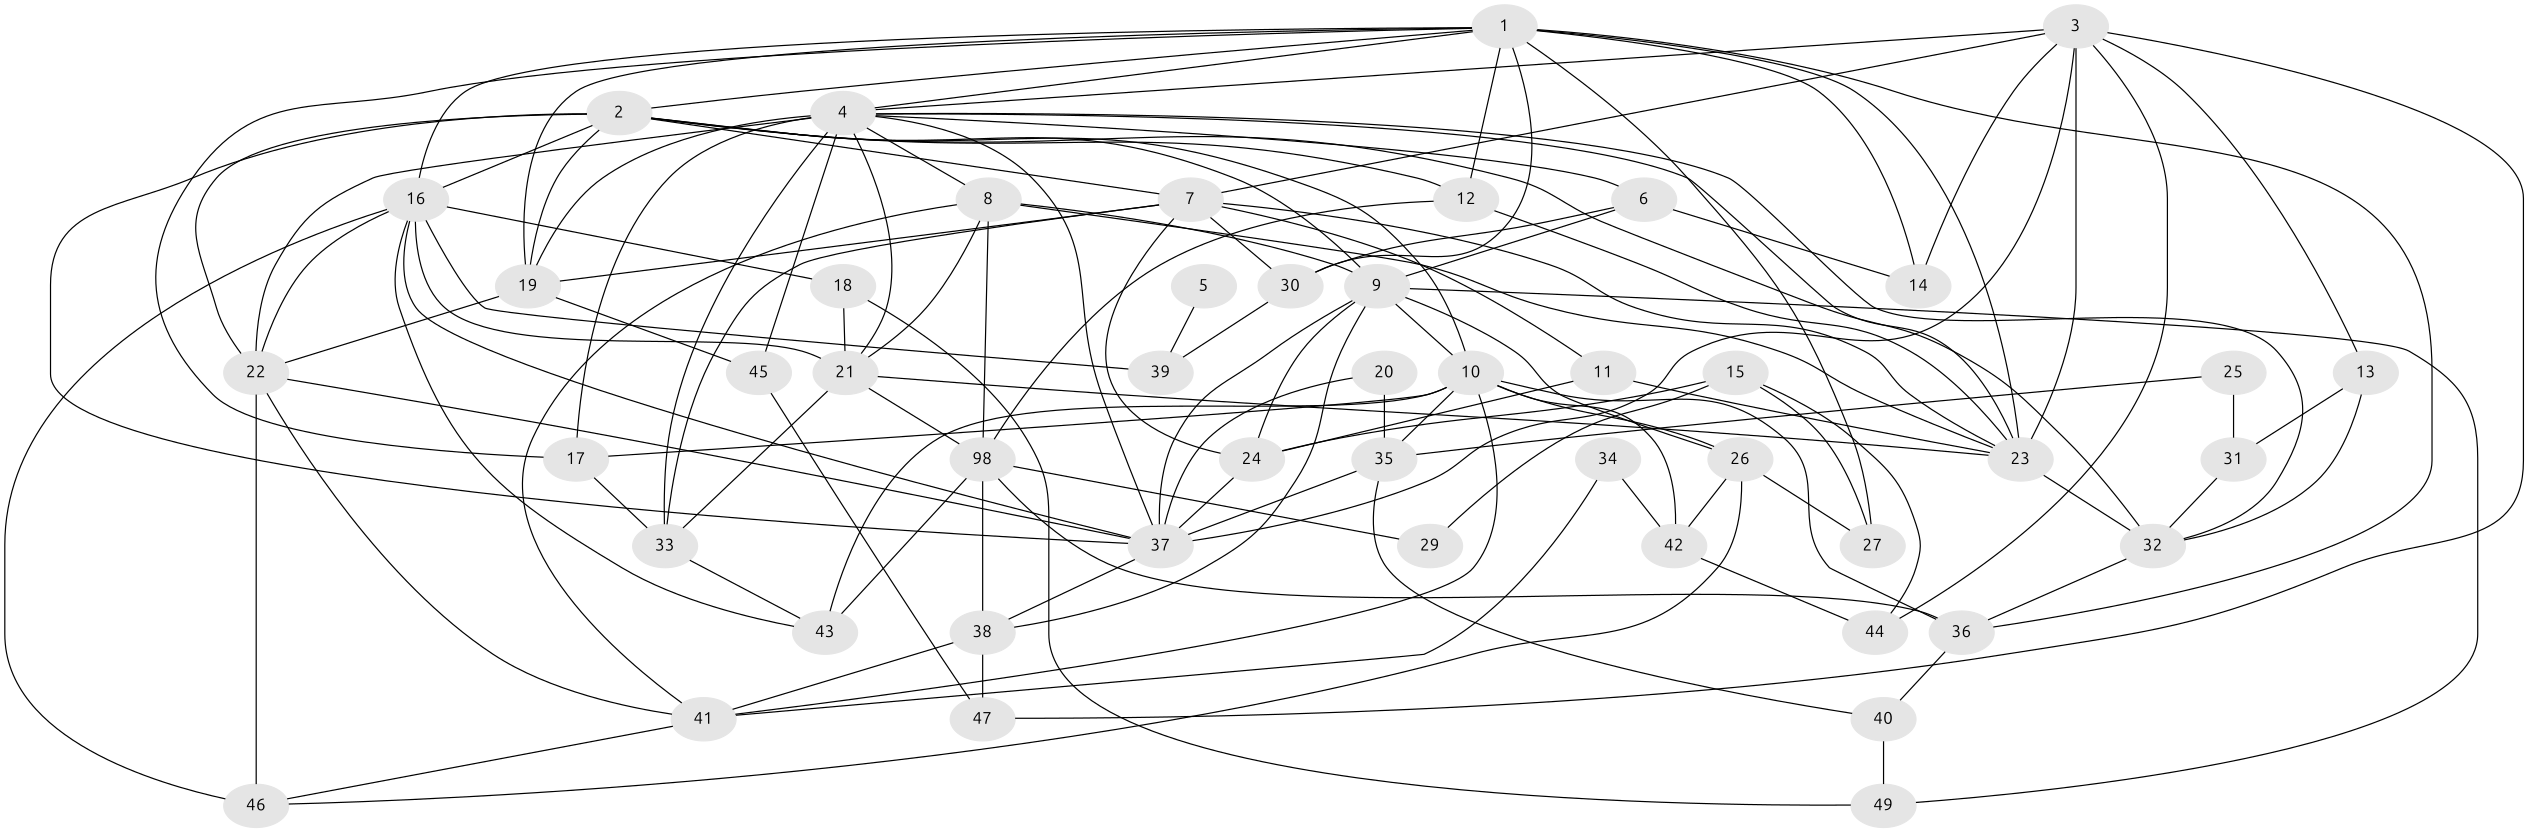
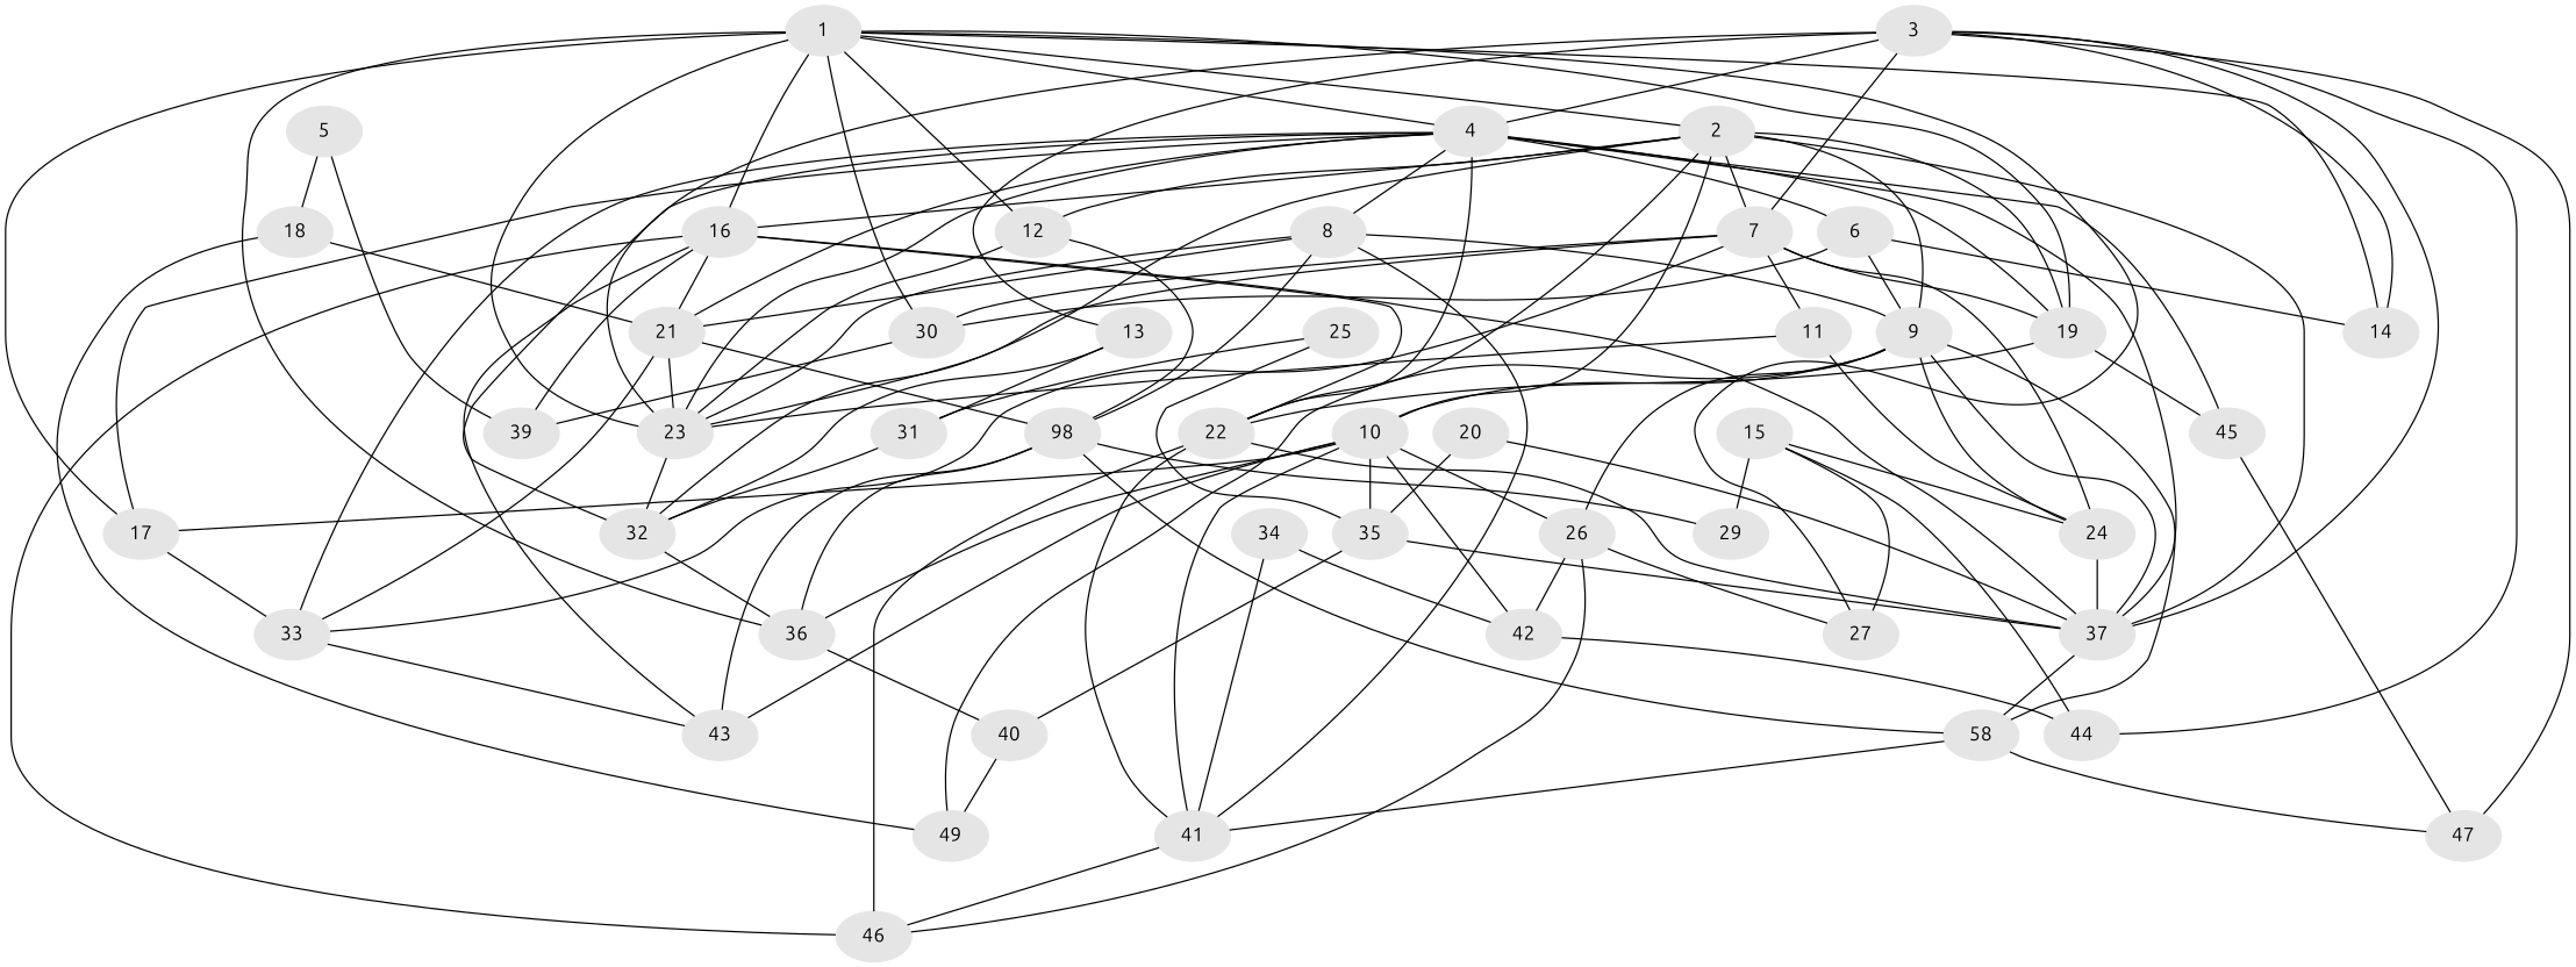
  graph {
    fontname=Ubuntu
    node [color=gray90 fontname=Ubuntu style=filled]
    edge [fontname=Ubuntu weight=1.0]
    1
    2
    4
    12
    14
    16
    17
    19
    23
    27
    30
    36
    7
    9
    10
    22
    32
    37
    6
    8
    21
    33
    45
    n24 [label=98]
    39
    43
    46
    40
    11
    24
    26
-   38
+   38 [label=58]
    49
    41
    35
    42
    3
    13
    44
    47
    31
    5
    18
    29
    15
    20
    25
    34
    1 -- 2
    1 -- 4
    1 -- 12
    1 -- 14
    1 -- 16
    1 -- 17
    1 -- 19
    1 -- 23 [weight=2.0]
    1 -- 27
    1 -- 30
    1 -- 36
    2 -- 12
    2 -- 16
    2 -- 19 [weight=2.0]
    2 -- 7
    2 -- 9
    2 -- 10
    2 -- 22
    2 -- 32
    2 -- 37 [weight=2.0]
    4 -- 17
    4 -- 19
    4 -- 23
    4 -- 22 [weight=4.0]
    4 -- 32
    4 -- 37
    4 -- 6 [weight=2.0]
    4 -- 8
    4 -- 21
    4 -- 33 [weight=2.0]
    4 -- 45
    12 -- 23
    12 -- n24
    16 -- 22
    16 -- 37
    16 -- 21
    16 -- 39
    16 -- 43
    16 -- 46
    17 -- 33
    19 -- 22
    19 -- 45
    23 -- 32 [weight=2.0]
    30 -- 39
    36 -- 40
    7 -- 19
    7 -- 23
    7 -- 30
    7 -- 33
    7 -- 11
    7 -- 24
    9 -- 10
    9 -- 37
    9 -- 24
    9 -- 26
    9 -- 38
    9 -- 49
    10 -- 17
    10 -- 36
    10 -- 43
    10 -- 26
    10 -- 41
    10 -- 35 [weight=2.0]
    10 -- 42
    22 -- 37
    22 -- 46 [weight=2.0]
    22 -- 41
    32 -- 36
    37 -- 38
    6 -- 14
    6 -- 30
    6 -- 9
    8 -- 23
    8 -- 9
    8 -- 21
    8 -- n24
    8 -- 41
    21 -- 23
    21 -- 33
    21 -- n24
    33 -- 43
    45 -- 47
    n24 -- 36
    n24 -- 43 [weight=2.0]
    n24 -- 38
    n24 -- 29
    40 -- 49
    11 -- 23
    11 -- 24
    24 -- 37
    26 -- 27
    26 -- 46
    26 -- 42
    38 -- 41
    38 -- 47
    41 -- 46
    35 -- 37
    35 -- 40
    42 -- 44
    3 -- 4
    3 -- 14
    3 -- 23 [weight=3.0]
    3 -- 7
    3 -- 37
    3 -- 13
    3 -- 44
    3 -- 47
    13 -- 32
    13 -- 31
    31 -- 32
    5 -- 39
-   16 -- 18
+   5 -- 18
    18 -- 21
    18 -- 49
    15 -- 27
    15 -- 24
    15 -- 44
    15 -- 29
    20 -- 37
    20 -- 35
    25 -- 35
    25 -- 31
    34 -- 41
    34 -- 42
  }
